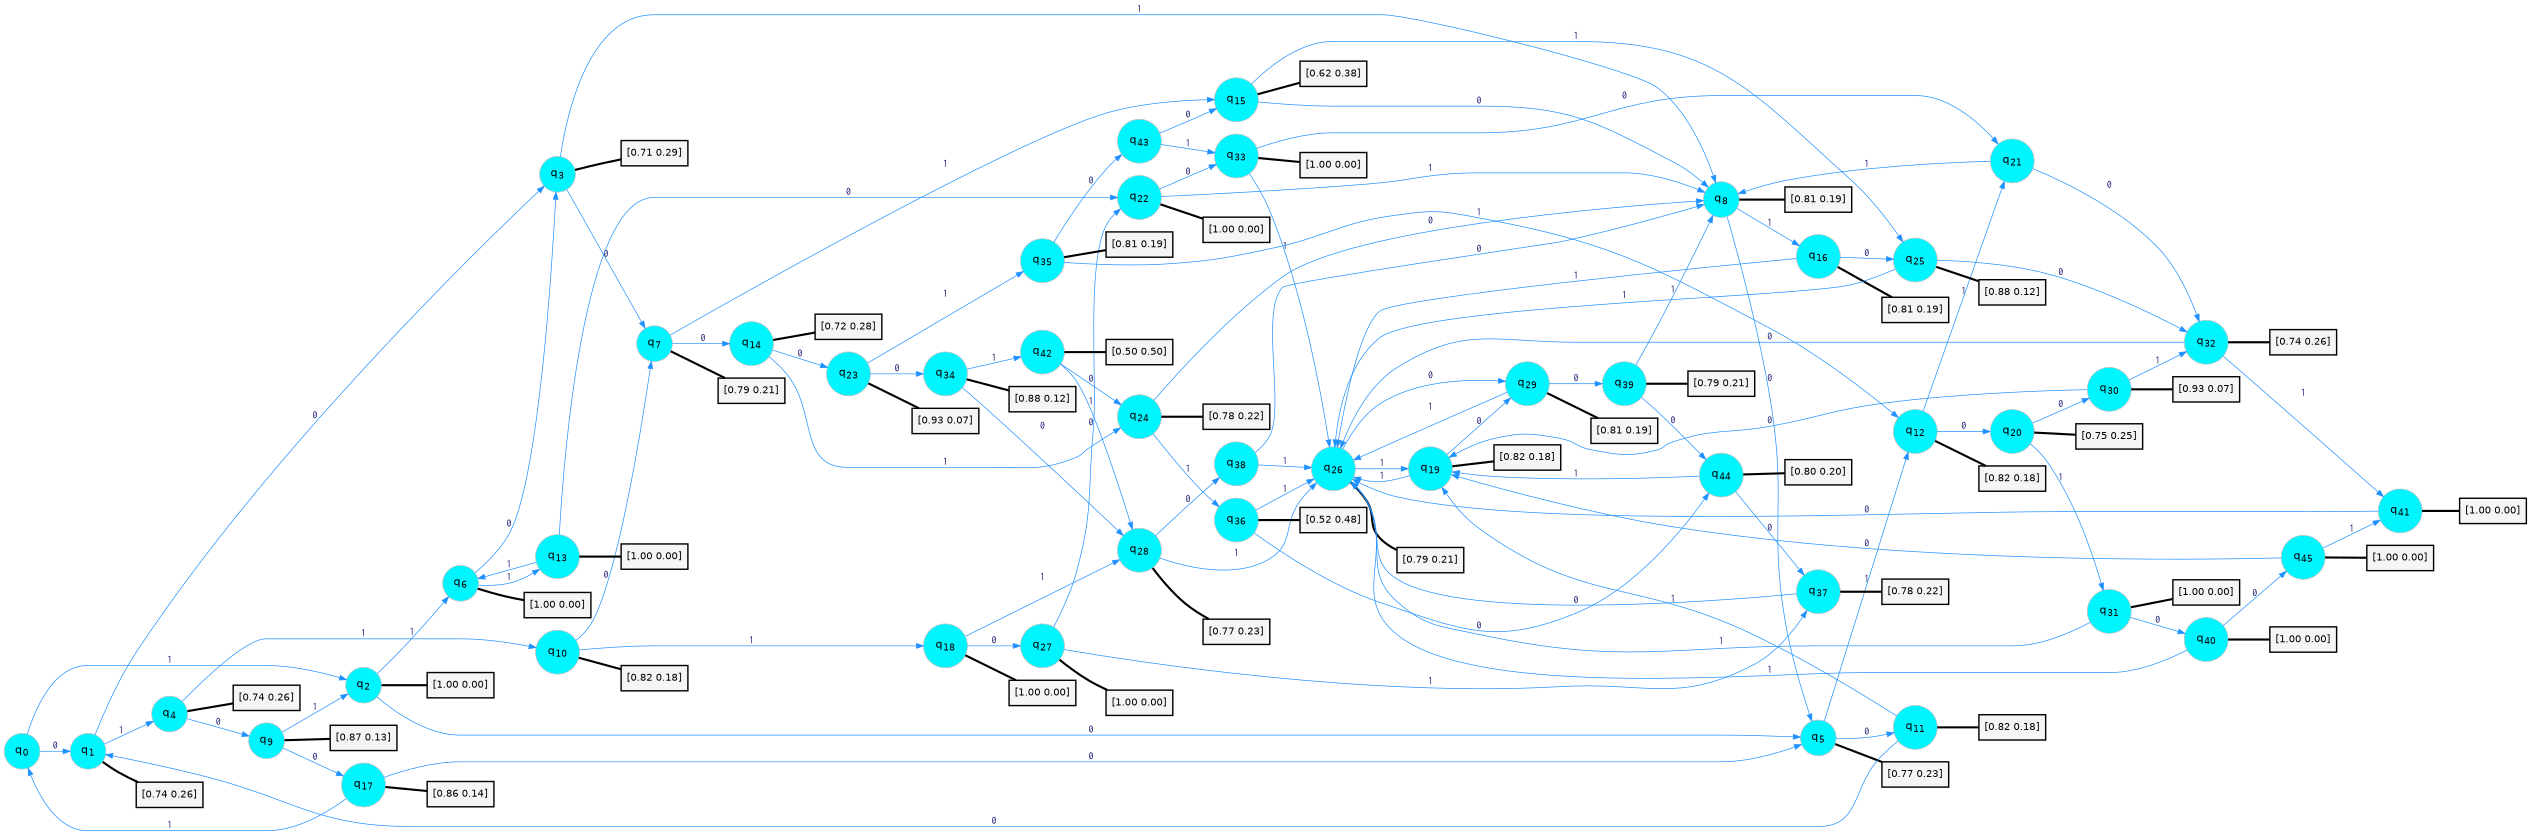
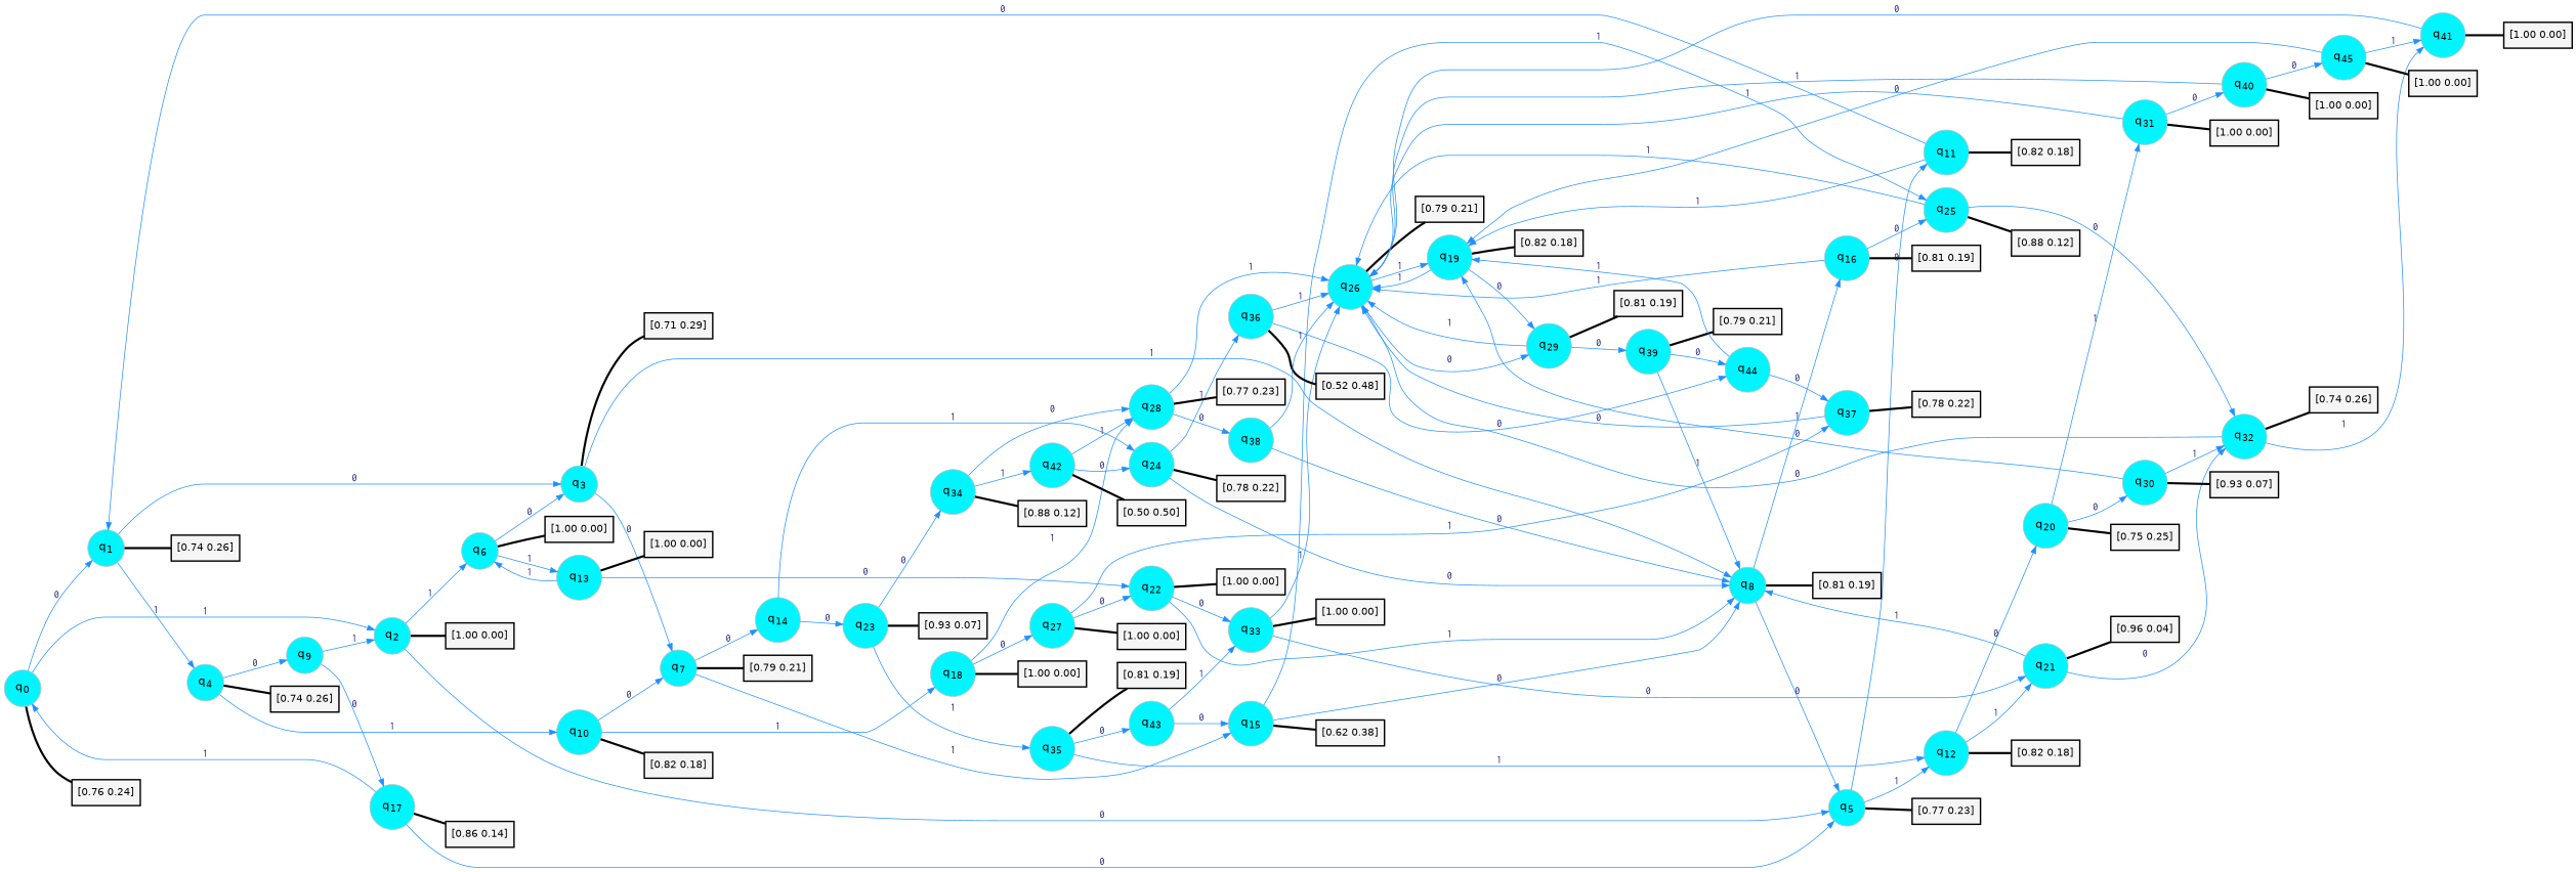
  digraph {
    rankdir=LR
    node [color=gray fillcolor=turquoise1 fontcolor=black fontname=Helvetica fontsize=16 fontweight=bold shape=circle style=filled]
    edge [arrowsize=1 color=dodgerblue1 fontcolor=midnightblue fontname=courier fontweight=bold penwidth=1 style=solid weight=20]
    n1 [label=<q<SUB>0</SUB>>]
    n2 [label=<q<SUB>1</SUB>>]
    n3 [label=<q<SUB>2</SUB>>]
+   n4 [color=black fillcolor=whitesmoke fontsize=14 label="[0.76 0.24]" penwidth=2 shape=box]
    n5 [label=<q<SUB>3</SUB>>]
    n6 [label=<q<SUB>4</SUB>>]
    n7 [color=black fillcolor=whitesmoke fontsize=14 label="[0.74 0.26]" penwidth=2 shape=box]
    n8 [label=<q<SUB>5</SUB>>]
    n9 [label=<q<SUB>6</SUB>>]
    n10 [color=black fillcolor=whitesmoke fontsize=14 label="[1.00 0.00]" penwidth=2 shape=box]
    n11 [label=<q<SUB>7</SUB>>]
    n12 [label=<q<SUB>8</SUB>>]
    n13 [color=black fillcolor=whitesmoke fontsize=14 label="[0.71 0.29]" penwidth=2 shape=box]
    n14 [label=<q<SUB>9</SUB>>]
    n15 [label=<q<SUB>10</SUB>>]
    n16 [color=black fillcolor=whitesmoke fontsize=14 label="[0.74 0.26]" penwidth=2 shape=box]
    n17 [label=<q<SUB>11</SUB>>]
    n18 [label=<q<SUB>12</SUB>>]
    n19 [color=black fillcolor=whitesmoke fontsize=14 label="[0.77 0.23]" penwidth=2 shape=box]
    n20 [label=<q<SUB>13</SUB>>]
    n21 [color=black fillcolor=whitesmoke fontsize=14 label="[1.00 0.00]" penwidth=2 shape=box]
    n22 [label=<q<SUB>14</SUB>>]
    n23 [label=<q<SUB>15</SUB>>]
    n24 [color=black fillcolor=whitesmoke fontsize=14 label="[0.79 0.21]" penwidth=2 shape=box]
    n25 [label=<q<SUB>16</SUB>>]
    n26 [color=black fillcolor=whitesmoke fontsize=14 label="[0.81 0.19]" penwidth=2 shape=box]
    n27 [label=<q<SUB>17</SUB>>]
-   n28 [color=black fillcolor=whitesmoke fontsize=14 label="[0.87 0.13]" penwidth=2 shape=box]
    n29 [label=<q<SUB>18</SUB>>]
    n30 [color=black fillcolor=whitesmoke fontsize=14 label="[0.82 0.18]" penwidth=2 shape=box]
    n31 [label=<q<SUB>19</SUB>>]
    n32 [color=black fillcolor=whitesmoke fontsize=14 label="[0.82 0.18]" penwidth=2 shape=box]
    n33 [label=<q<SUB>20</SUB>>]
    n34 [label=<q<SUB>21</SUB>>]
    n35 [color=black fillcolor=whitesmoke fontsize=14 label="[0.82 0.18]" penwidth=2 shape=box]
    n36 [label=<q<SUB>22</SUB>>]
    n37 [color=black fillcolor=whitesmoke fontsize=14 label="[1.00 0.00]" penwidth=2 shape=box]
    n38 [label=<q<SUB>23</SUB>>]
    n39 [label=<q<SUB>24</SUB>>]
-   n40 [color=black fillcolor=whitesmoke fontsize=14 label="[0.72 0.28]" penwidth=2 shape=box]
    n41 [label=<q<SUB>25</SUB>>]
    n42 [color=black fillcolor=whitesmoke fontsize=14 label="[0.62 0.38]" penwidth=2 shape=box]
    n43 [label=<q<SUB>26</SUB>>]
    n44 [color=black fillcolor=whitesmoke fontsize=14 label="[0.81 0.19]" penwidth=2 shape=box]
    n45 [color=black fillcolor=whitesmoke fontsize=14 label="[0.86 0.14]" penwidth=2 shape=box]
    n46 [label=<q<SUB>27</SUB>>]
    n47 [label=<q<SUB>28</SUB>>]
    n48 [color=black fillcolor=whitesmoke fontsize=14 label="[1.00 0.00]" penwidth=2 shape=box]
    n49 [label=<q<SUB>29</SUB>>]
    n50 [color=black fillcolor=whitesmoke fontsize=14 label="[0.82 0.18]" penwidth=2 shape=box]
    n51 [label=<q<SUB>30</SUB>>]
    n52 [label=<q<SUB>31</SUB>>]
    n53 [color=black fillcolor=whitesmoke fontsize=14 label="[0.75 0.25]" penwidth=2 shape=box]
    n54 [label=<q<SUB>32</SUB>>]
+   n55 [color=black fillcolor=whitesmoke fontsize=14 label="[0.96 0.04]" penwidth=2 shape=box]
    n56 [label=<q<SUB>33</SUB>>]
    n57 [color=black fillcolor=whitesmoke fontsize=14 label="[1.00 0.00]" penwidth=2 shape=box]
    n58 [label=<q<SUB>34</SUB>>]
    n59 [label=<q<SUB>35</SUB>>]
    n60 [color=black fillcolor=whitesmoke fontsize=14 label="[0.93 0.07]" penwidth=2 shape=box]
    n61 [label=<q<SUB>36</SUB>>]
    n62 [color=black fillcolor=whitesmoke fontsize=14 label="[0.78 0.22]" penwidth=2 shape=box]
    n63 [color=black fillcolor=whitesmoke fontsize=14 label="[0.88 0.12]" penwidth=2 shape=box]
    n64 [color=black fillcolor=whitesmoke fontsize=14 label="[0.79 0.21]" penwidth=2 shape=box]
    n65 [label=<q<SUB>37</SUB>>]
    n66 [color=black fillcolor=whitesmoke fontsize=14 label="[1.00 0.00]" penwidth=2 shape=box]
    n67 [label=<q<SUB>38</SUB>>]
    n68 [color=black fillcolor=whitesmoke fontsize=14 label="[0.77 0.23]" penwidth=2 shape=box]
    n69 [label=<q<SUB>39</SUB>>]
    n70 [color=black fillcolor=whitesmoke fontsize=14 label="[0.81 0.19]" penwidth=2 shape=box]
    n71 [color=black fillcolor=whitesmoke fontsize=14 label="[0.93 0.07]" penwidth=2 shape=box]
    n72 [label=<q<SUB>40</SUB>>]
    n73 [color=black fillcolor=whitesmoke fontsize=14 label="[1.00 0.00]" penwidth=2 shape=box]
    n74 [label=<q<SUB>41</SUB>>]
    n75 [color=black fillcolor=whitesmoke fontsize=14 label="[0.74 0.26]" penwidth=2 shape=box]
    n76 [color=black fillcolor=whitesmoke fontsize=14 label="[1.00 0.00]" penwidth=2 shape=box]
    n77 [label=<q<SUB>42</SUB>>]
    n78 [color=black fillcolor=whitesmoke fontsize=14 label="[0.88 0.12]" penwidth=2 shape=box]
    n79 [label=<q<SUB>43</SUB>>]
    n80 [color=black fillcolor=whitesmoke fontsize=14 label="[0.81 0.19]" penwidth=2 shape=box]
    n81 [label=<q<SUB>44</SUB>>]
    n82 [color=black fillcolor=whitesmoke fontsize=14 label="[0.52 0.48]" penwidth=2 shape=box]
    n83 [color=black fillcolor=whitesmoke fontsize=14 label="[0.78 0.22]" penwidth=2 shape=box]
    n84 [color=black fillcolor=whitesmoke fontsize=14 label="[0.79 0.21]" penwidth=2 shape=box]
    n85 [label=<q<SUB>45</SUB>>]
    n86 [color=black fillcolor=whitesmoke fontsize=14 label="[1.00 0.00]" penwidth=2 shape=box]
    n87 [color=black fillcolor=whitesmoke fontsize=14 label="[1.00 0.00]" penwidth=2 shape=box]
    n88 [color=black fillcolor=whitesmoke fontsize=14 label="[0.50 0.50]" penwidth=2 shape=box]
-   n89 [color=black fillcolor=whitesmoke fontsize=14 label="[0.80 0.20]" penwidth=2 shape=box]
    n90 [color=black fillcolor=whitesmoke fontsize=14 label="[1.00 0.00]" penwidth=2 shape=box]
    n1 -> n2 [label=0]
    n1 -> n3 [label=1]
+   n1 -> n4 [arrowhead=none color=black penwidth=3]
    n2 -> n5 [label=0]
    n2 -> n6 [label=1]
    n2 -> n7 [arrowhead=none color=black penwidth=3]
    n3 -> n8 [label=0]
    n3 -> n9 [label=1]
    n3 -> n10 [arrowhead=none color=black penwidth=3]
    n5 -> n11 [label=0]
    n5 -> n12 [label=1]
    n5 -> n13 [arrowhead=none color=black penwidth=3]
    n6 -> n14 [label=0]
    n6 -> n15 [label=1]
    n6 -> n16 [arrowhead=none color=black penwidth=3]
    n8 -> n17 [label=0]
    n8 -> n18 [label=1]
    n8 -> n19 [arrowhead=none color=black penwidth=3]
    n9 -> n5 [label=0]
    n9 -> n20 [label=1]
    n9 -> n21 [arrowhead=none color=black penwidth=3]
    n11 -> n22 [label=0]
    n11 -> n23 [label=1]
    n11 -> n24 [arrowhead=none color=black penwidth=3]
    n12 -> n8 [label=0]
    n12 -> n25 [label=1]
    n12 -> n26 [arrowhead=none color=black penwidth=3]
    n14 -> n3 [label=1]
    n14 -> n27 [label=0]
-   n14 -> n28 [arrowhead=none color=black penwidth=3]
    n15 -> n11 [label=0]
    n15 -> n29 [label=1]
    n15 -> n30 [arrowhead=none color=black penwidth=3]
    n17 -> n2 [label=0]
    n17 -> n31 [label=1]
    n17 -> n32 [arrowhead=none color=black penwidth=3]
    n18 -> n33 [label=0]
    n18 -> n34 [label=1]
    n18 -> n35 [arrowhead=none color=black penwidth=3]
    n20 -> n9 [label=1]
    n20 -> n36 [label=0]
    n20 -> n37 [arrowhead=none color=black penwidth=3]
    n22 -> n38 [label=0]
    n22 -> n39 [label=1]
-   n22 -> n40 [arrowhead=none color=black penwidth=3]
    n23 -> n12 [label=0]
    n23 -> n41 [label=1]
    n23 -> n42 [arrowhead=none color=black penwidth=3]
    n25 -> n41 [label=0]
    n25 -> n43 [label=1]
    n25 -> n44 [arrowhead=none color=black penwidth=3]
    n27 -> n1 [label=1]
    n27 -> n8 [label=0]
    n27 -> n45 [arrowhead=none color=black penwidth=3]
    n29 -> n46 [label=0]
    n29 -> n47 [label=1]
    n29 -> n48 [arrowhead=none color=black penwidth=3]
    n31 -> n43 [label=1]
    n31 -> n49 [label=0]
    n31 -> n50 [arrowhead=none color=black penwidth=3]
    n33 -> n51 [label=0]
    n33 -> n52 [label=1]
    n33 -> n53 [arrowhead=none color=black penwidth=3]
    n34 -> n12 [label=1]
    n34 -> n54 [label=0]
+   n34 -> n55 [arrowhead=none color=black penwidth=3]
    n36 -> n12 [label=1]
    n36 -> n56 [label=0]
    n36 -> n57 [arrowhead=none color=black penwidth=3]
    n38 -> n58 [label=0]
    n38 -> n59 [label=1]
    n38 -> n60 [arrowhead=none color=black penwidth=3]
    n39 -> n12 [label=0]
    n39 -> n61 [label=1]
    n39 -> n62 [arrowhead=none color=black penwidth=3]
    n41 -> n43 [label=1]
    n41 -> n54 [label=0]
    n41 -> n63 [arrowhead=none color=black penwidth=3]
    n43 -> n31 [label=1]
    n43 -> n49 [label=0]
    n43 -> n64 [arrowhead=none color=black penwidth=3]
    n46 -> n36 [label=0]
    n46 -> n65 [label=1]
    n46 -> n66 [arrowhead=none color=black penwidth=3]
    n47 -> n43 [label=1]
    n47 -> n67 [label=0]
    n47 -> n68 [arrowhead=none color=black penwidth=3]
    n49 -> n43 [label=1]
    n49 -> n69 [label=0]
    n49 -> n70 [arrowhead=none color=black penwidth=3]
    n51 -> n31 [label=0]
    n51 -> n54 [label=1]
    n51 -> n71 [arrowhead=none color=black penwidth=3]
    n52 -> n43 [label=1]
    n52 -> n72 [label=0]
    n52 -> n73 [arrowhead=none color=black penwidth=3]
    n54 -> n43 [label=0]
    n54 -> n74 [label=1]
    n54 -> n75 [arrowhead=none color=black penwidth=3]
    n56 -> n34 [label=0]
    n56 -> n43 [label=1]
    n56 -> n76 [arrowhead=none color=black penwidth=3]
    n58 -> n47 [label=0]
    n58 -> n77 [label=1]
    n58 -> n78 [arrowhead=none color=black penwidth=3]
    n59 -> n18 [label=1]
    n59 -> n79 [label=0]
    n59 -> n80 [arrowhead=none color=black penwidth=3]
    n61 -> n43 [label=1]
    n61 -> n81 [label=0]
    n61 -> n82 [arrowhead=none color=black penwidth=3]
    n65 -> n43 [label=0]
    n65 -> n83 [arrowhead=none color=black penwidth=3]
    n67 -> n12 [label=0]
    n67 -> n43 [label=1]
    n69 -> n12 [label=1]
    n69 -> n81 [label=0]
    n69 -> n84 [arrowhead=none color=black penwidth=3]
    n72 -> n43 [label=1]
    n72 -> n85 [label=0]
    n72 -> n86 [arrowhead=none color=black penwidth=3]
    n74 -> n43 [label=0]
    n74 -> n87 [arrowhead=none color=black penwidth=3]
    n77 -> n39 [label=0]
    n77 -> n47 [label=1]
    n77 -> n88 [arrowhead=none color=black penwidth=3]
    n79 -> n23 [label=0]
    n79 -> n56 [label=1]
    n81 -> n31 [label=1]
    n81 -> n65 [label=0]
-   n81 -> n89 [arrowhead=none color=black penwidth=3]
    n85 -> n31 [label=0]
    n85 -> n74 [label=1]
    n85 -> n90 [arrowhead=none color=black penwidth=3]
  }
